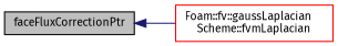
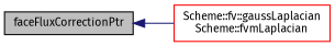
  digraph {
    rankdir=LR
    fontname="Fira Sans"
    node [fontname="Fira Sans" fontsize=10 shape=record]
    n1 [color=black fillcolor=grey75 fontcolor=black height=0.2 label=faceFluxCorrectionPtr style=filled width=0.4]
-   n2 [color=red height=0.2 label="Foam::fv::gaussLaplacian\lScheme::fvmLaplacian" width=0.4]
+   n2 [color=red height=0.2 label="Scheme::fv::gaussLaplacian\lScheme::fvmLaplacian" width=0.4]
    n1 -> n2 [color=midnightblue dir=back fontname="Fira Sans" fontsize=10 labelfontname=FreeSans labelfontsize=10 style=solid]
  }
